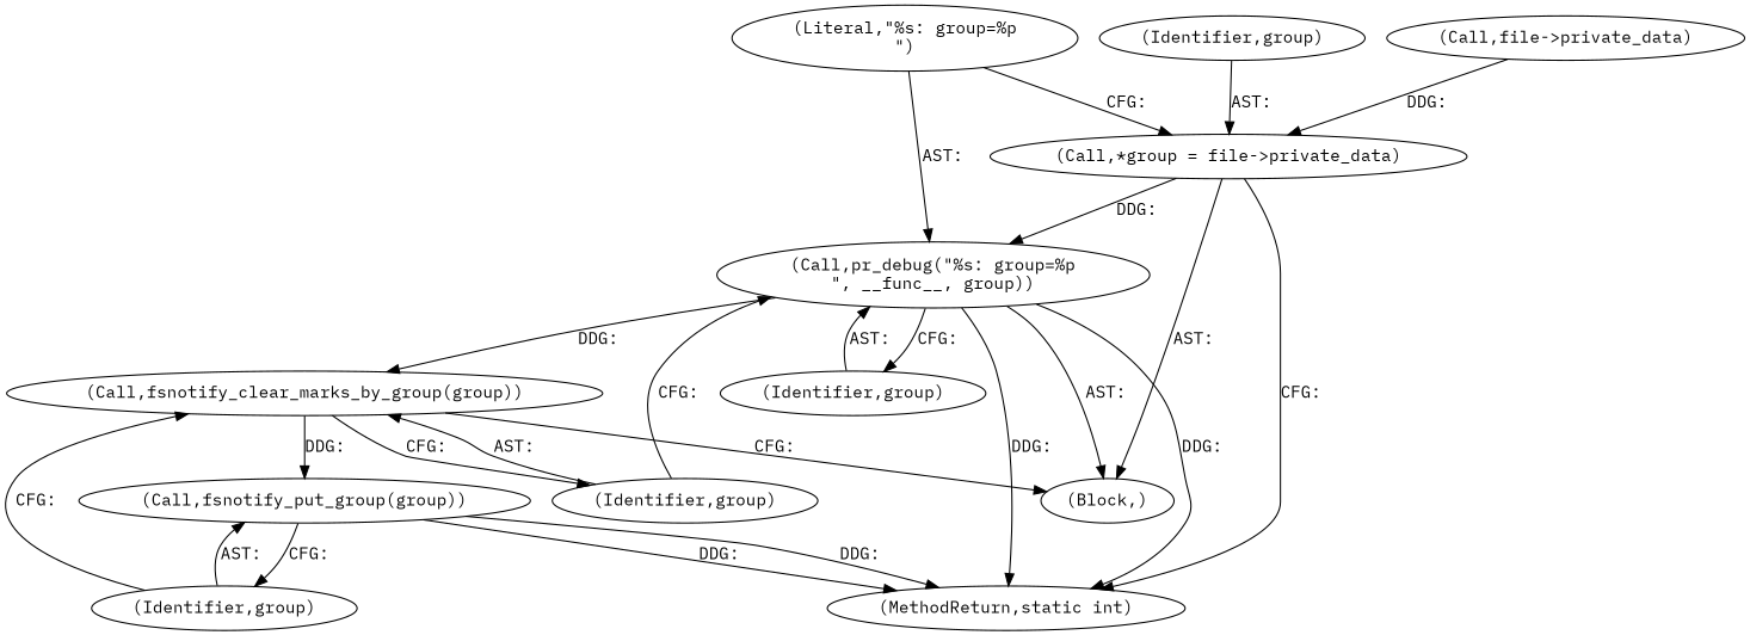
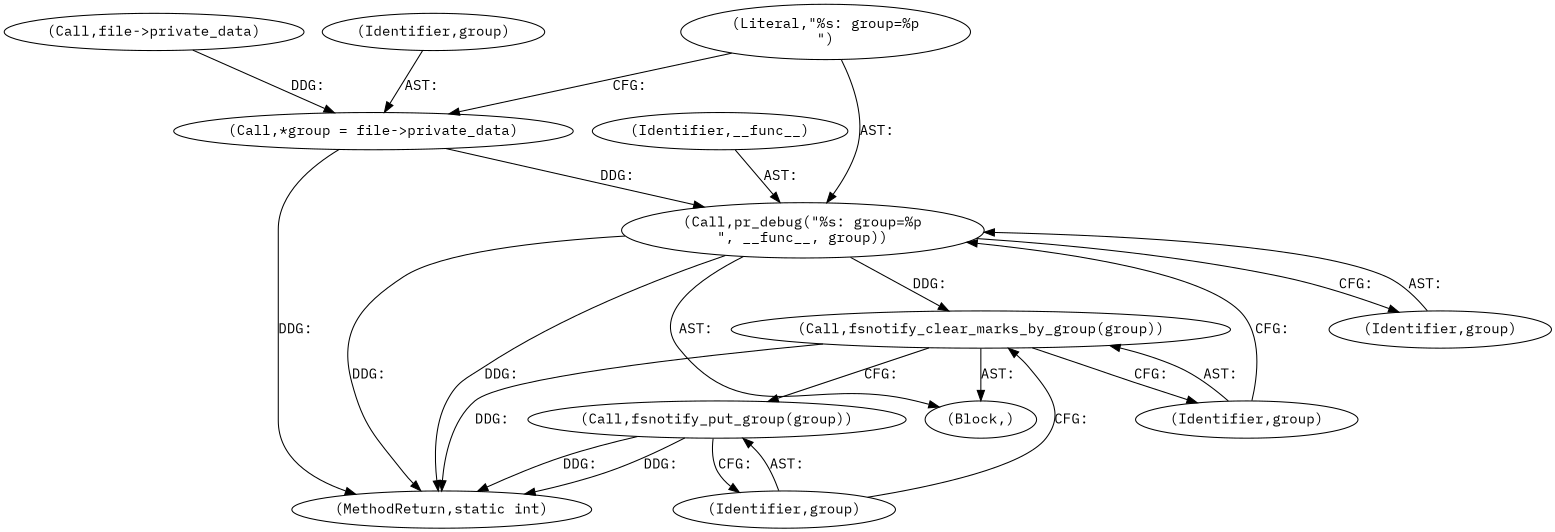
  digraph {
    fontname="IBM Plex Mono"
    node [fontname="IBM Plex Mono"]
    edge [fontname="IBM Plex Mono"]
    n1 [label="(Call,*group = file->private_data)"]
    n2 [label="(Call,pr_debug(\"%s: group=%p\n\", __func__, group))"]
    n3 [label="(MethodReturn,static int)"]
    n4 [label="(Block,)"]
    n5 [label="(Call,fsnotify_clear_marks_by_group(group))"]
    n6 [label="(Identifier,group)"]
    n7 [label="(Call,file->private_data)"]
    n8 [label="(Call,fsnotify_put_group(group))"]
    n9 [label="(Identifier,group)"]
    n10 [label="(Identifier,group)"]
+   n11 [label="(Identifier,__func__)"]
    n12 [label="(Identifier,group)"]
    n13 [label="(Literal,\"%s: group=%p\n\")"]
    n1 -> n2 [label="DDG: "]
-   n1 -> n3 [label="CFG: "]
-   n1 -> n4 [label="AST: "]
+   n1 -> n3 [label="DDG: "]
    n2 -> n3 [label="DDG: "]
    n2 -> n3 [label="DDG: "]
    n2 -> n4 [label="AST: "]
    n2 -> n5 [label="DDG: "]
    n2 -> n6 [label="CFG: "]
-   n5 -> n4 [label="CFG: "]
-   n5 -> n8 [label="DDG: "]
+   n5 -> n3 [label="DDG: "]
+   n5 -> n4 [label="AST: "]
+   n5 -> n8 [label="CFG: "]
    n5 -> n9 [label="CFG: "]
    n6 -> n2 [label="AST: "]
    n7 -> n1 [label="DDG: "]
    n8 -> n3 [label="DDG: "]
    n8 -> n3 [label="DDG: "]
    n8 -> n10 [label="CFG: "]
    n9 -> n2 [label="CFG: "]
    n9 -> n5 [label="AST: "]
    n10 -> n5 [label="CFG: "]
    n10 -> n8 [label="AST: "]
+   n11 -> n2 [label="AST: "]
    n12 -> n1 [label="AST: "]
    n13 -> n1 [label="CFG: "]
    n13 -> n2 [label="AST: "]
  }
